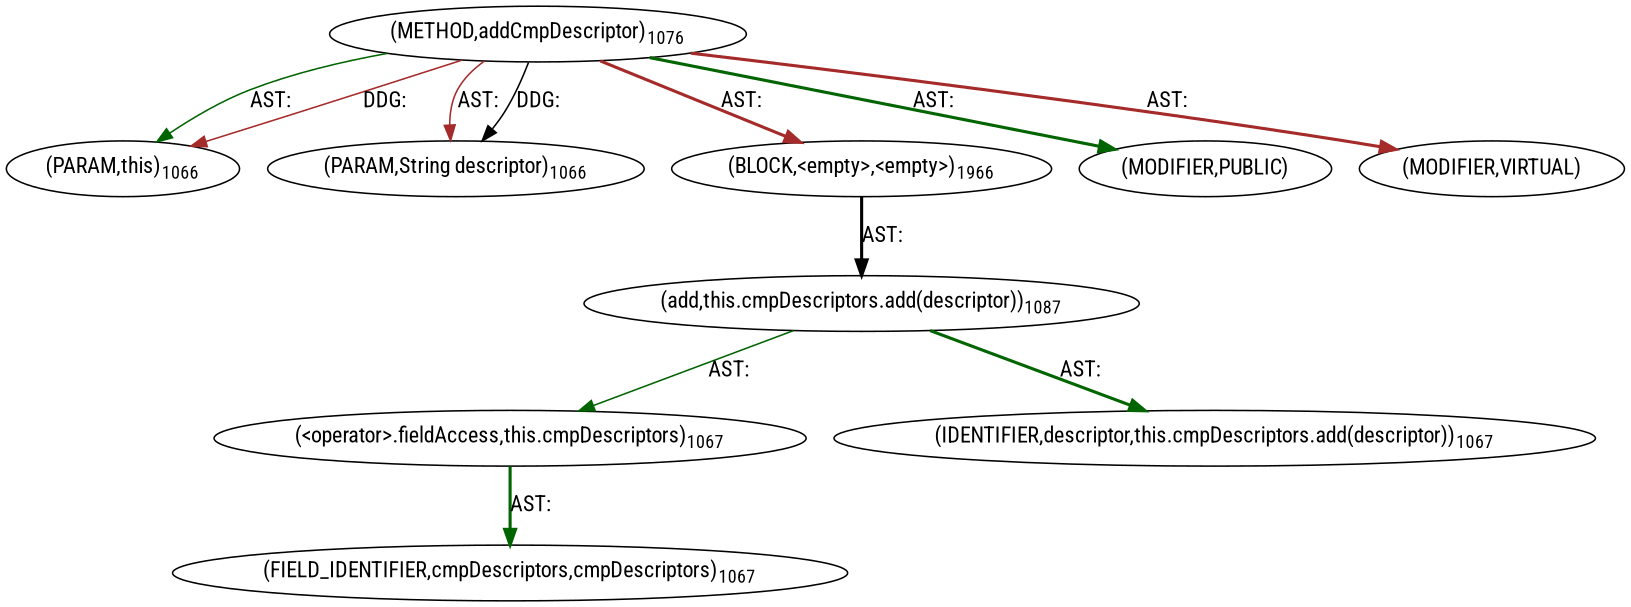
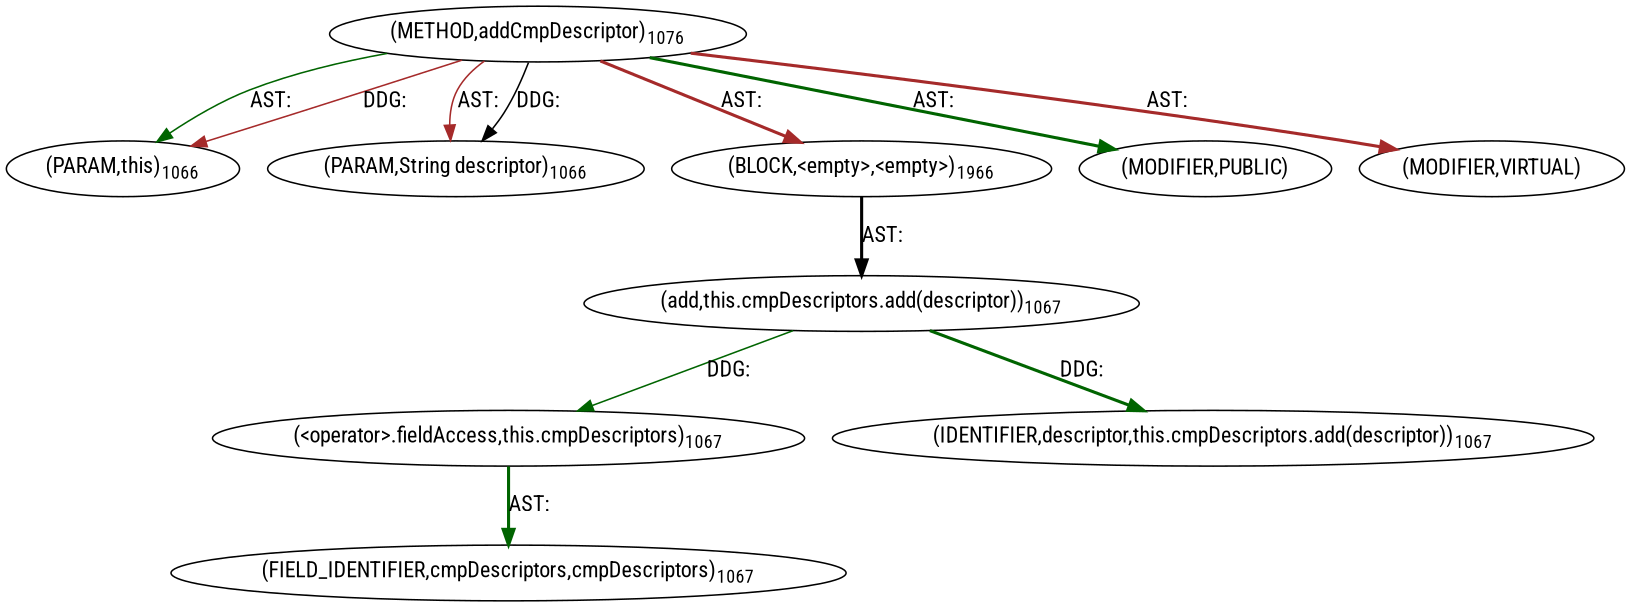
  digraph {
    fontname="Roboto Condensed"
    node [fontname="Roboto Condensed"]
    edge [color=darkgreen fontname="Roboto Condensed" style=bold]
    n1 [label=<(METHOD,addCmpDescriptor)<SUB>1076</SUB>>]
    n2 [label=<(PARAM,this)<SUB>1066</SUB>>]
    n3 [label=<(PARAM,String descriptor)<SUB>1066</SUB>>]
    n4 [label=<(BLOCK,&lt;empty&gt;,&lt;empty&gt;)<SUB>1966</SUB>>]
    n5 [label=<(MODIFIER,PUBLIC)>]
    n6 [label=<(MODIFIER,VIRTUAL)>]
-   n7 [label=<(add,this.cmpDescriptors.add(descriptor))<SUB>1087</SUB>>]
+   n7 [label=<(add,this.cmpDescriptors.add(descriptor))<SUB>1067</SUB>>]
    n8 [label=<(&lt;operator&gt;.fieldAccess,this.cmpDescriptors)<SUB>1067</SUB>>]
    n9 [label=<(IDENTIFIER,descriptor,this.cmpDescriptors.add(descriptor))<SUB>1067</SUB>>]
    n10 [label=<(FIELD_IDENTIFIER,cmpDescriptors,cmpDescriptors)<SUB>1067</SUB>>]
    n1 -> n2 [label="AST: " style=solid]
    n1 -> n2 [color=brown label="DDG: " style=solid]
    n1 -> n3 [color=brown label="AST: " style=solid]
    n1 -> n3 [color=black label="DDG: " style=solid]
    n1 -> n4 [color=brown label="AST: "]
    n1 -> n5 [label="AST: "]
    n1 -> n6 [color=brown label="AST: "]
    n4 -> n7 [color=black label="AST: "]
-   n7 -> n8 [label="AST: " style=solid]
-   n7 -> n9 [label="AST: "]
+   n7 -> n8 [label="DDG: " style=solid]
+   n7 -> n9 [label="DDG: "]
    n8 -> n10 [label="AST: "]
  }
